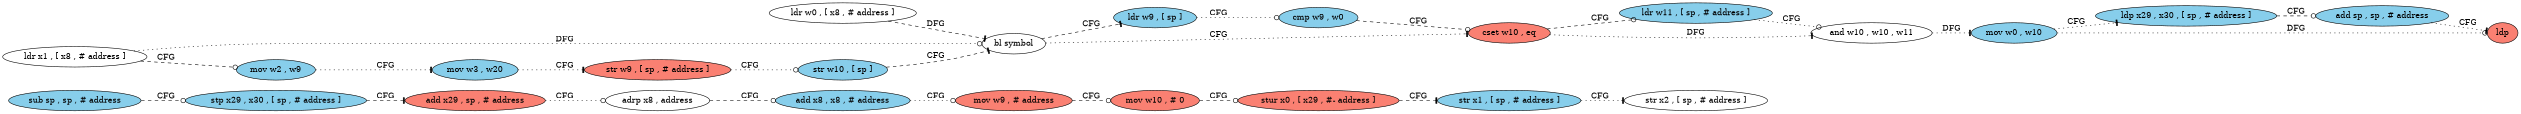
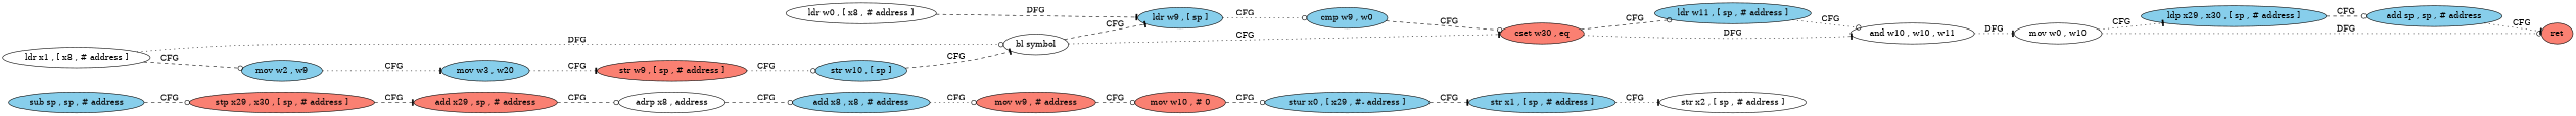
  digraph {
    rankdir=LR
    node [fillcolor=skyblue style=filled]
    edge [arrowhead=odot style=dashed]
    n1 [label="sub sp , sp , # address"]
-   n2 [label="stp x29 , x30 , [ sp , # address ]"]
+   n2 [fillcolor=salmon label="stp x29 , x30 , [ sp , # address ]"]
    n3 [fillcolor=salmon label="add x29 , sp , # address"]
    n4 [fillcolor=white label="adrp x8 , address"]
    n5 [label="add x8 , x8 , # address"]
    n6 [fillcolor=salmon label="mov w9 , # address"]
    n7 [fillcolor=salmon label="mov w10 , # 0"]
-   n8 [fillcolor=salmon label="stur x0 , [ x29 , #- address ]"]
+   n8 [label="stur x0 , [ x29 , #- address ]"]
    n9 [label="str x1 , [ sp , # address ]"]
    n10 [fillcolor=white label="str x2 , [ sp , # address ]"]
    n11 [fillcolor=white label="ldr w0 , [ x8 , # address ]"]
    n12 [fillcolor=white label="bl symbol"]
    n13 [fillcolor=white label="ldr x1 , [ x8 , # address ]"]
    n14 [label="mov w2 , w9"]
    n15 [label="ldr w9 , [ sp ]"]
-   n16 [fillcolor=salmon label="cset w10 , eq"]
+   n16 [fillcolor=salmon label="cset w30 , eq"]
    n17 [label="mov w3 , w20"]
    n18 [fillcolor=salmon label="str w9 , [ sp , # address ]"]
    n19 [label="str w10 , [ sp ]"]
    n20 [label="cmp w9 , w0"]
    n21 [label="ldr w11 , [ sp , # address ]"]
    n22 [fillcolor=white label="and w10 , w10 , w11"]
-   n23 [label="mov w0 , w10"]
+   n23 [fillcolor=white label="mov w0 , w10"]
    n24 [label="ldp x29 , x30 , [ sp , # address ]"]
-   n25 [fillcolor=salmon label=ldp]
+   n25 [fillcolor=salmon label=ret]
    n26 [label="add sp , sp , # address"]
    n1 -> n2 [label=CFG]
    n2 -> n3 [arrowhead=tee label=CFG]
-   n3 -> n4 [label=CFG style=dotted]
+   n3 -> n4 [label=CFG]
    n4 -> n5 [label=CFG]
    n5 -> n6 [label=CFG style=dotted]
    n6 -> n7 [label=CFG]
    n7 -> n8 [label=CFG]
    n8 -> n9 [arrowhead=tee label=CFG]
    n9 -> n10 [arrowhead=tee label=CFG style=dotted]
-   n11 -> n12 [arrowhead=tee label=DFG]
+   n11 -> n15 [arrowhead=tee label=DFG]
    n12 -> n15 [arrowhead=tee label=CFG]
    n12 -> n16 [arrowhead=tee label=CFG style=dotted]
    n13 -> n12 [label=DFG style=dotted]
    n13 -> n14 [label=CFG]
    n14 -> n17 [arrowhead=tee label=CFG style=dotted]
    n15 -> n20 [label=CFG style=dotted]
    n16 -> n21 [label=CFG]
    n16 -> n22 [arrowhead=tee label=DFG style=dotted]
    n17 -> n18 [arrowhead=tee label=CFG style=dotted]
    n18 -> n19 [label=CFG style=dotted]
    n19 -> n12 [arrowhead=tee label=CFG]
    n20 -> n16 [label=CFG]
    n21 -> n22 [label=CFG style=dotted]
    n22 -> n23 [arrowhead=tee label=DFG style=dotted]
    n23 -> n24 [arrowhead=tee label=CFG style=dotted]
    n23 -> n25 [label=DFG style=dotted]
    n24 -> n26 [label=CFG]
    n26 -> n25 [arrowhead=tee label=CFG style=dotted]
  }
